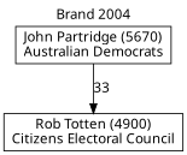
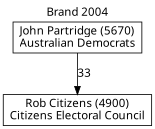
  digraph {
    label="Brand 2004"
    labelloc=t
    mclimit=10
    fontname="Noto Sans"
    node [shape=box fontname="Noto Sans"]
-   n1 [label="Rob Totten (4900)\nCitizens Electoral Council"]
+   n1 [label="Rob Citizens (4900)\nCitizens Electoral Council"]
    n2 [label="John Partridge (5670)\nAustralian Democrats"]
    n2 -> n1 [label=33 fontname="Noto Sans"]
  }
